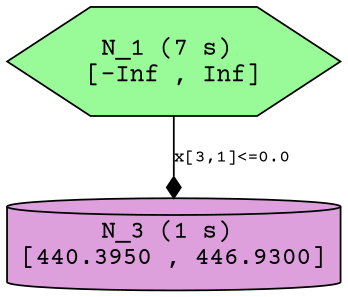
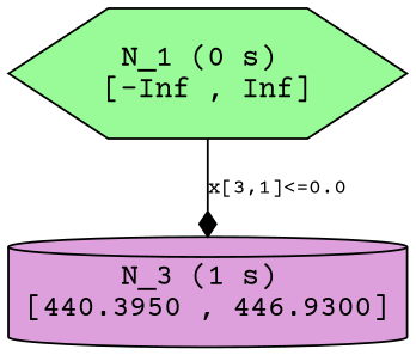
  digraph {
    fontname="Courier Prime"
    node [style=filled fontname="Courier Prime"]
-   n1 [label="N_1 (7 s) \n[-Inf , Inf]" fillcolor=palegreen shape=hexagon]
+   n1 [label="N_1 (0 s) \n[-Inf , Inf]" fillcolor=palegreen shape=hexagon]
    n2 [label="N_3 (1 s) \n[440.3950 , 446.9300]" fillcolor=plum shape=cylinder]
    n1 -> n2 [fontname="Courier Prime" fontsize=10 label="x[3,1]<=0.0" arrowhead=diamond]
  }
